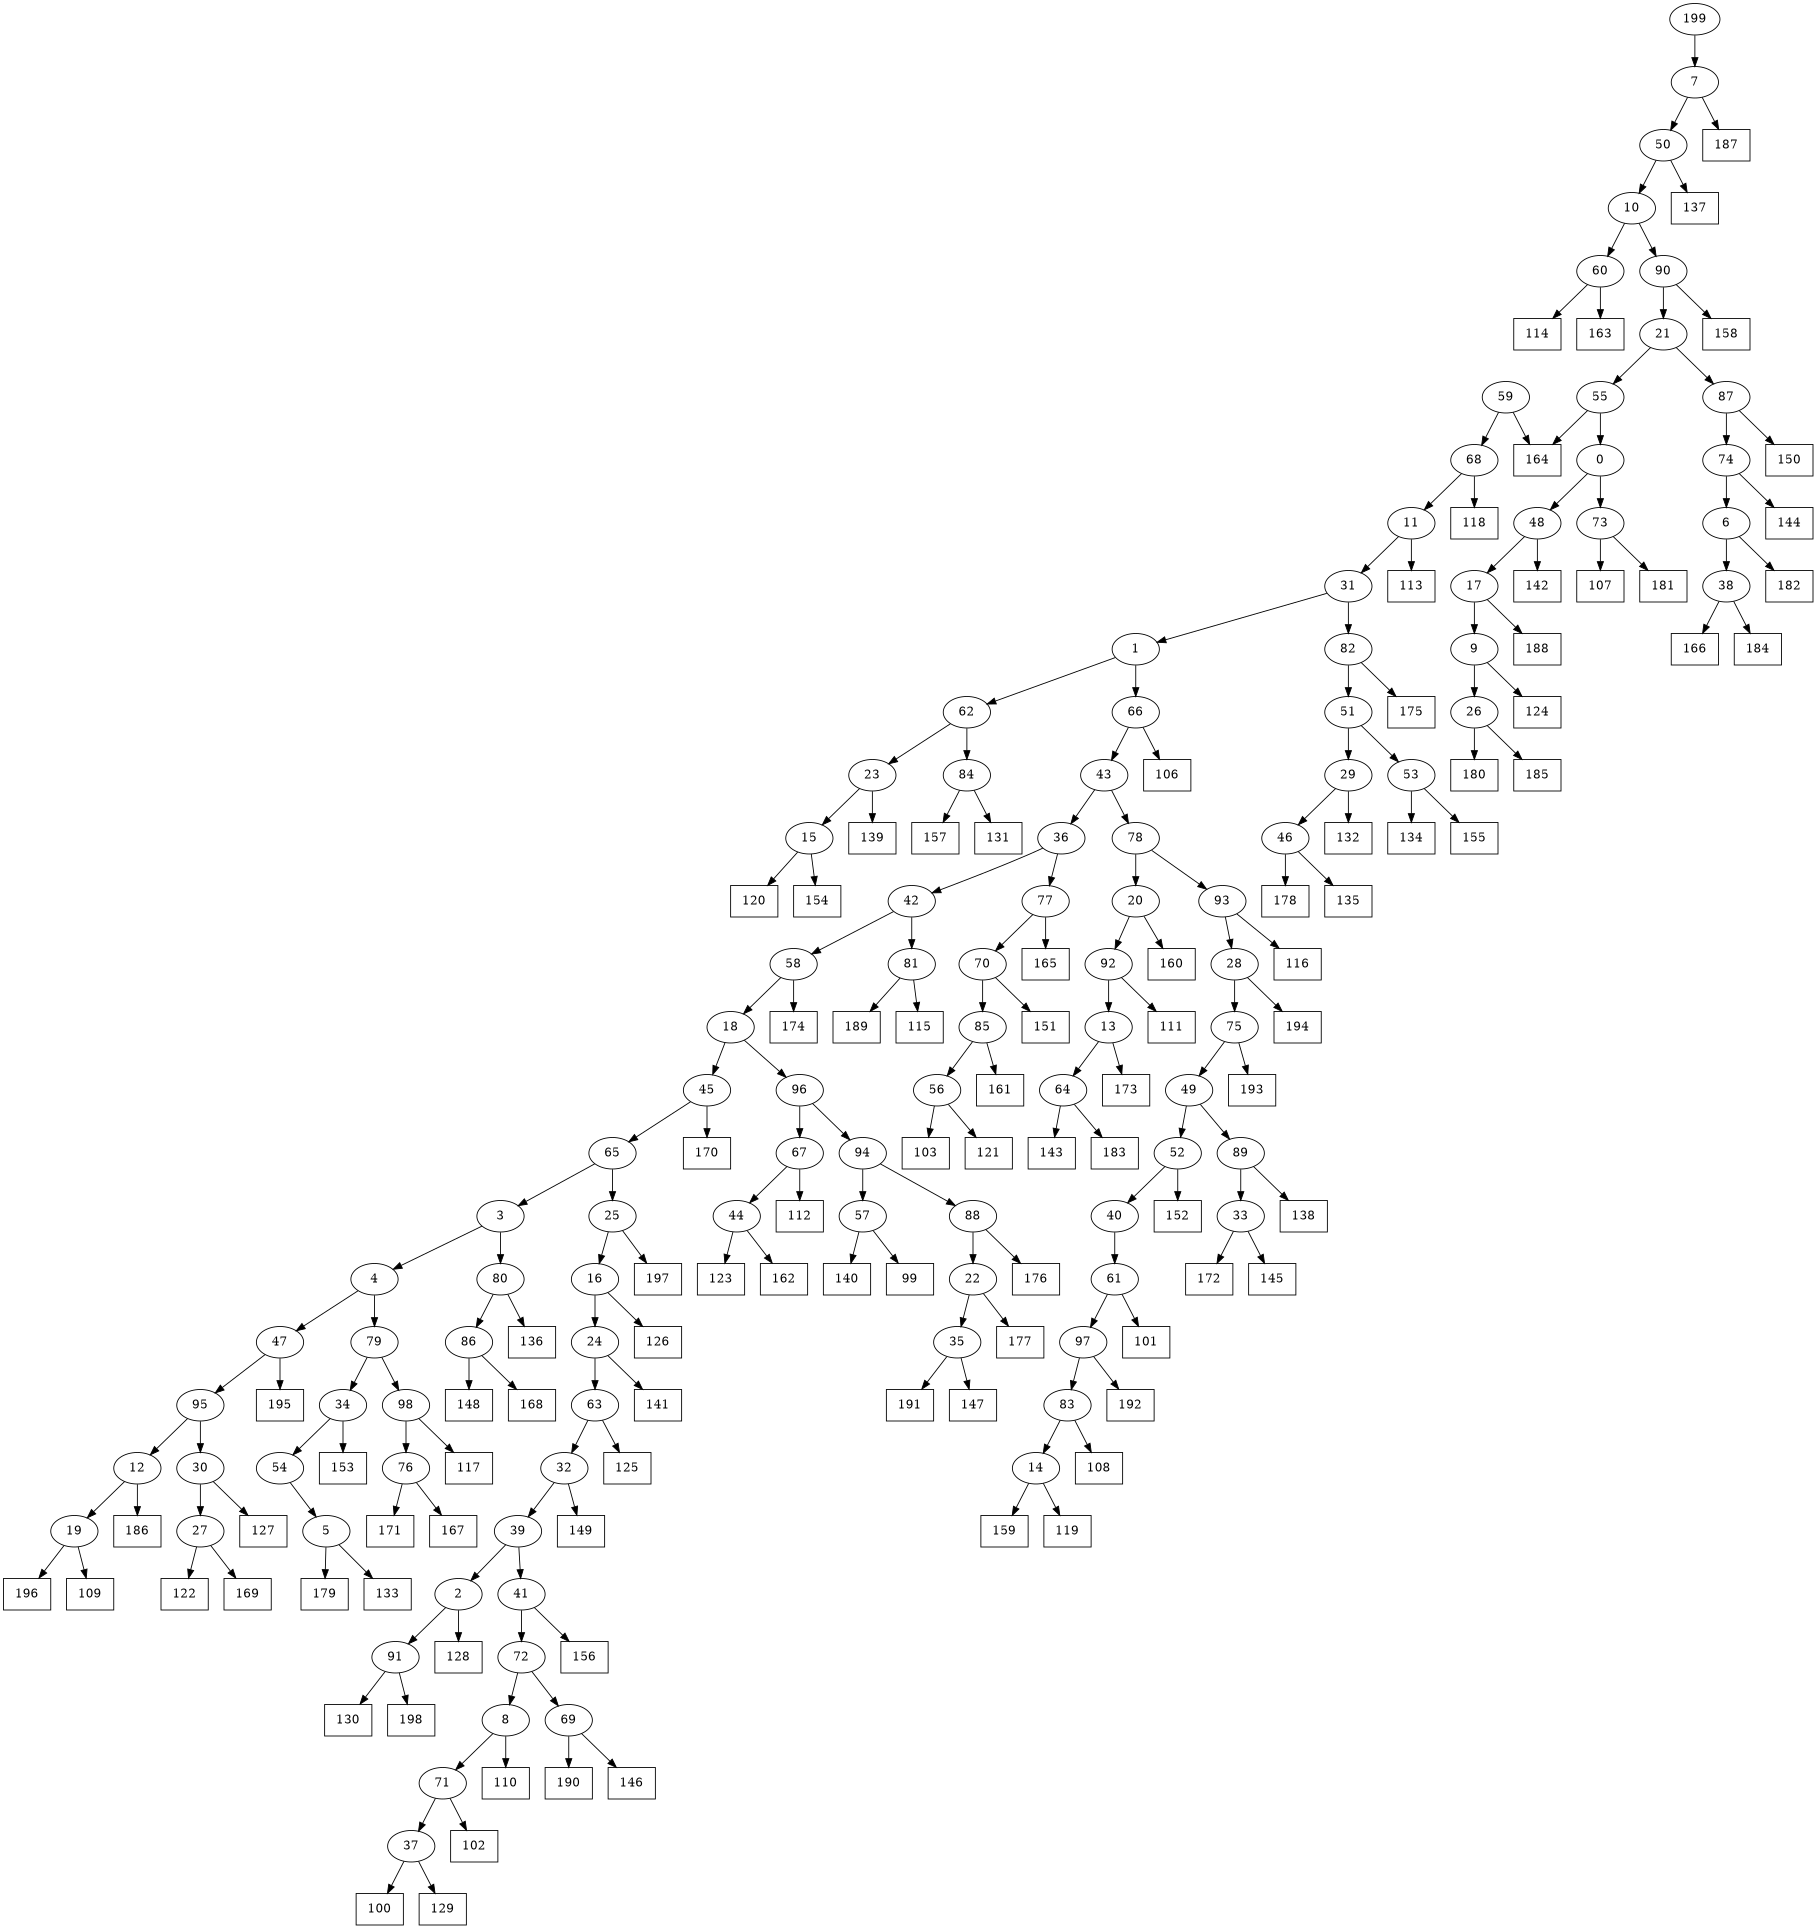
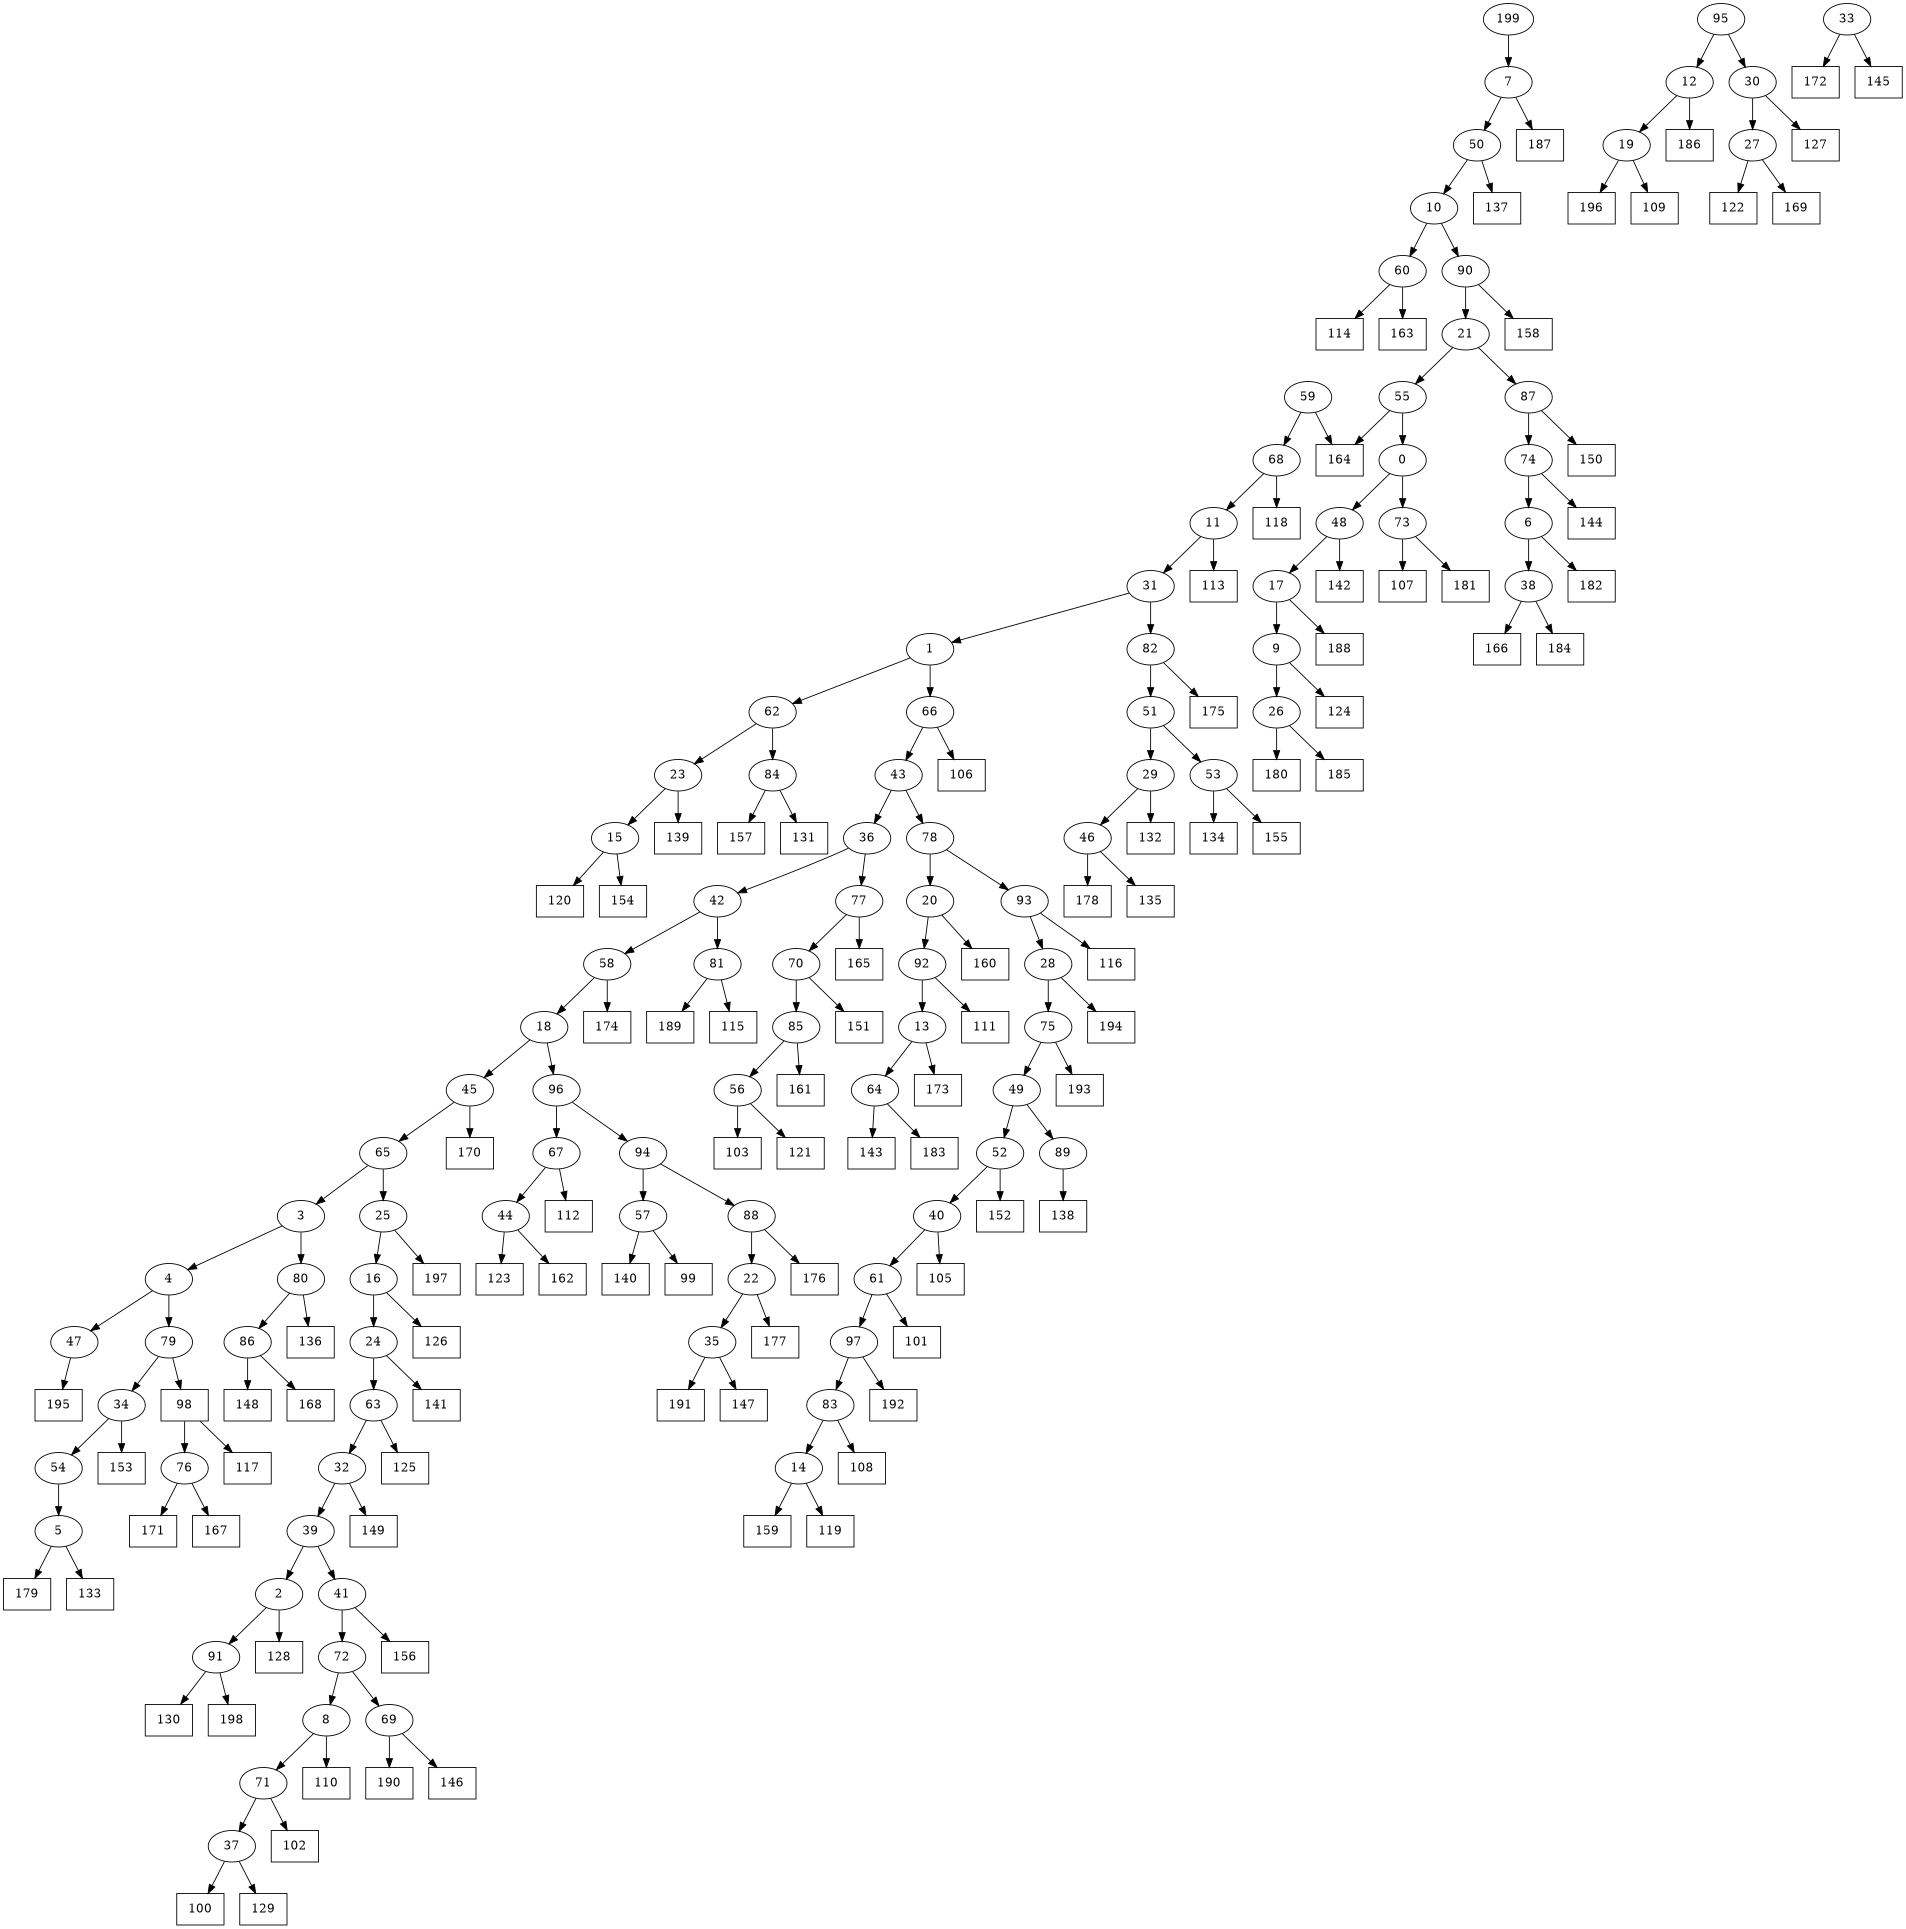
  digraph {
    n1 [label=0]
    n2 [label=48]
    n3 [label=73]
    n4 [label=17]
    n5 [label=142 shape=box]
    n6 [label=107 shape=box]
    n7 [label=181 shape=box]
    n8 [label=1]
    n9 [label=62]
    n10 [label=66]
    n11 [label=23]
    n12 [label=84]
    n13 [label=43]
    n14 [label=106 shape=box]
    n15 [label=2]
    n16 [label=91]
    n17 [label=128 shape=box]
    n18 [label=130 shape=box]
    n19 [label=198 shape=box]
    n20 [label=3]
    n21 [label=4]
    n22 [label=80]
    n23 [label=47]
    n24 [label=79]
    n25 [label=86]
    n26 [label=136 shape=box]
    n27 [label=95]
    n28 [label=195 shape=box]
    n29 [label=34]
-   n30 [label=98]
+   n30 [label=98 shape=box]
    n31 [label=5]
    n32 [label=179 shape=box]
    n33 [label=133 shape=box]
    n34 [label=6]
    n35 [label=38]
    n36 [label=182 shape=box]
    n37 [label=166 shape=box]
    n38 [label=184 shape=box]
    n39 [label=7]
    n40 [label=50]
    n41 [label=187 shape=box]
    n42 [label=10]
    n43 [label=137 shape=box]
    n44 [label=8]
    n45 [label=71]
    n46 [label=110 shape=box]
    n47 [label=37]
    n48 [label=102 shape=box]
    n49 [label=9]
    n50 [label=26]
    n51 [label=124 shape=box]
    n52 [label=180 shape=box]
    n53 [label=185 shape=box]
    n54 [label=60]
    n55 [label=90]
    n56 [label=114 shape=box]
    n57 [label=163 shape=box]
    n58 [label=21]
    n59 [label=158 shape=box]
    n60 [label=11]
    n61 [label=31]
    n62 [label=113 shape=box]
    n63 [label=82]
    n64 [label=12]
    n65 [label=19]
    n66 [label=186 shape=box]
    n67 [label=196 shape=box]
    n68 [label=109 shape=box]
    n69 [label=13]
    n70 [label=64]
    n71 [label=173 shape=box]
    n72 [label=143 shape=box]
    n73 [label=183 shape=box]
    n74 [label=14]
    n75 [label=159 shape=box]
    n76 [label=119 shape=box]
    n77 [label=15]
    n78 [label=120 shape=box]
    n79 [label=154 shape=box]
    n80 [label=16]
    n81 [label=24]
    n82 [label=126 shape=box]
    n83 [label=63]
    n84 [label=141 shape=box]
    n85 [label=188 shape=box]
    n86 [label=18]
    n87 [label=45]
    n88 [label=96]
    n89 [label=65]
    n90 [label=170 shape=box]
    n91 [label=67]
    n92 [label=94]
    n93 [label=20]
    n94 [label=92]
    n95 [label=160 shape=box]
    n96 [label=111 shape=box]
    n97 [label=55]
    n98 [label=87]
    n99 [label=164 shape=box]
    n100 [label=74]
    n101 [label=150 shape=box]
    n102 [label=22]
    n103 [label=35]
    n104 [label=177 shape=box]
    n105 [label=191 shape=box]
    n106 [label=147 shape=box]
    n107 [label=139 shape=box]
    n108 [label=32]
    n109 [label=125 shape=box]
    n110 [label=25]
    n111 [label=197 shape=box]
    n112 [label=27]
    n113 [label=122 shape=box]
    n114 [label=169 shape=box]
    n115 [label=28]
    n116 [label=75]
    n117 [label=194 shape=box]
    n118 [label=49]
    n119 [label=193 shape=box]
    n120 [label=29]
    n121 [label=46]
    n122 [label=132 shape=box]
    n123 [label=178 shape=box]
    n124 [label=135 shape=box]
    n125 [label=30]
    n126 [label=127 shape=box]
    n127 [label=51]
    n128 [label=175 shape=box]
    n129 [label=39]
    n130 [label=149 shape=box]
    n131 [label=41]
    n132 [label=33]
    n133 [label=172 shape=box]
    n134 [label=145 shape=box]
    n135 [label=54]
    n136 [label=153 shape=box]
    n137 [label=36]
    n138 [label=42]
    n139 [label=77]
    n140 [label=58]
    n141 [label=81]
    n142 [label=70]
    n143 [label=165 shape=box]
    n144 [label=100 shape=box]
    n145 [label=129 shape=box]
    n146 [label=72]
    n147 [label=156 shape=box]
    n148 [label=40]
    n149 [label=61]
+   n150 [label=105 shape=box]
    n151 [label=97]
    n152 [label=101 shape=box]
    n153 [label=69]
    n154 [label=174 shape=box]
    n155 [label=189 shape=box]
    n156 [label=115 shape=box]
    n157 [label=78]
    n158 [label=93]
    n159 [label=44]
    n160 [label=123 shape=box]
    n161 [label=162 shape=box]
    n162 [label=52]
    n163 [label=89]
    n164 [label=152 shape=box]
    n165 [label=138 shape=box]
    n166 [label=53]
    n167 [label=134 shape=box]
    n168 [label=155 shape=box]
    n169 [label=59]
    n170 [label=68]
    n171 [label=56]
    n172 [label=103 shape=box]
    n173 [label=121 shape=box]
    n174 [label=57]
    n175 [label=140 shape=box]
    n176 [label=99 shape=box]
    n177 [label=118 shape=box]
    n178 [label=83]
    n179 [label=192 shape=box]
    n180 [label=157 shape=box]
    n181 [label=131 shape=box]
    n182 [label=112 shape=box]
    n183 [label=190 shape=box]
    n184 [label=146 shape=box]
    n185 [label=85]
    n186 [label=151 shape=box]
    n187 [label=161 shape=box]
    n188 [label=144 shape=box]
    n189 [label=76]
    n190 [label=171 shape=box]
    n191 [label=167 shape=box]
    n192 [label=116 shape=box]
    n193 [label=117 shape=box]
    n194 [label=148 shape=box]
    n195 [label=168 shape=box]
    n196 [label=108 shape=box]
    n197 [label=88]
    n198 [label=176 shape=box]
    n199 [label=199]
    n1 -> n2
    n1 -> n3
    n2 -> n4
    n2 -> n5
    n3 -> n6
    n3 -> n7
    n4 -> n49
    n4 -> n85
    n8 -> n9
    n8 -> n10
    n9 -> n11
    n9 -> n12
    n10 -> n13
    n10 -> n14
    n11 -> n77
    n11 -> n107
    n12 -> n180
    n12 -> n181
    n13 -> n137
    n13 -> n157
    n15 -> n16
    n15 -> n17
    n16 -> n18
    n16 -> n19
    n20 -> n21
    n20 -> n22
    n21 -> n23
    n21 -> n24
    n22 -> n25
    n22 -> n26
-   n23 -> n27
    n23 -> n28
    n24 -> n29
    n24 -> n30
    n25 -> n194
    n25 -> n195
    n27 -> n64
    n27 -> n125
    n29 -> n135
    n29 -> n136
    n30 -> n189
    n30 -> n193
    n31 -> n32
    n31 -> n33
    n34 -> n35
    n34 -> n36
    n35 -> n37
    n35 -> n38
    n39 -> n40
    n39 -> n41
    n40 -> n42
    n40 -> n43
    n42 -> n54
    n42 -> n55
    n44 -> n45
    n44 -> n46
    n45 -> n47
    n45 -> n48
    n47 -> n144
    n47 -> n145
    n49 -> n50
    n49 -> n51
    n50 -> n52
    n50 -> n53
    n54 -> n56
    n54 -> n57
    n55 -> n58
    n55 -> n59
    n58 -> n97
    n58 -> n98
    n60 -> n61
    n60 -> n62
    n61 -> n8
    n61 -> n63
    n63 -> n127
    n63 -> n128
    n64 -> n65
    n64 -> n66
    n65 -> n67
    n65 -> n68
    n69 -> n70
    n69 -> n71
    n70 -> n72
    n70 -> n73
    n74 -> n75
    n74 -> n76
    n77 -> n78
    n77 -> n79
    n80 -> n81
    n80 -> n82
    n81 -> n83
    n81 -> n84
    n83 -> n108
    n83 -> n109
    n86 -> n87
    n86 -> n88
    n87 -> n89
    n87 -> n90
    n88 -> n91
    n88 -> n92
    n89 -> n20
    n89 -> n110
    n91 -> n159
    n91 -> n182
    n92 -> n174
    n92 -> n197
    n93 -> n94
    n93 -> n95
    n94 -> n69
    n94 -> n96
    n97 -> n1
    n97 -> n99
    n98 -> n100
    n98 -> n101
    n100 -> n34
    n100 -> n188
    n102 -> n103
    n102 -> n104
    n103 -> n105
    n103 -> n106
    n108 -> n129
    n108 -> n130
    n110 -> n80
    n110 -> n111
    n112 -> n113
    n112 -> n114
    n115 -> n116
    n115 -> n117
    n116 -> n118
    n116 -> n119
    n118 -> n162
    n118 -> n163
    n120 -> n121
    n120 -> n122
    n121 -> n123
    n121 -> n124
    n125 -> n112
    n125 -> n126
    n127 -> n120
    n127 -> n166
    n129 -> n15
    n129 -> n131
    n131 -> n146
    n131 -> n147
    n132 -> n133
    n132 -> n134
    n135 -> n31
    n137 -> n138
    n137 -> n139
    n138 -> n140
    n138 -> n141
    n139 -> n142
    n139 -> n143
    n140 -> n86
    n140 -> n154
    n141 -> n155
    n141 -> n156
    n142 -> n185
    n142 -> n186
    n146 -> n44
    n146 -> n153
    n148 -> n149
+   n148 -> n150
    n149 -> n151
    n149 -> n152
    n151 -> n178
    n151 -> n179
    n153 -> n183
    n153 -> n184
    n157 -> n93
    n157 -> n158
    n158 -> n115
    n158 -> n192
    n159 -> n160
    n159 -> n161
    n162 -> n148
    n162 -> n164
-   n163 -> n132
    n163 -> n165
    n166 -> n167
    n166 -> n168
    n169 -> n99
    n169 -> n170
    n170 -> n60
    n170 -> n177
    n171 -> n172
    n171 -> n173
    n174 -> n175
    n174 -> n176
    n178 -> n74
    n178 -> n196
    n185 -> n171
    n185 -> n187
    n189 -> n190
    n189 -> n191
    n197 -> n102
    n197 -> n198
    n199 -> n39
  }
